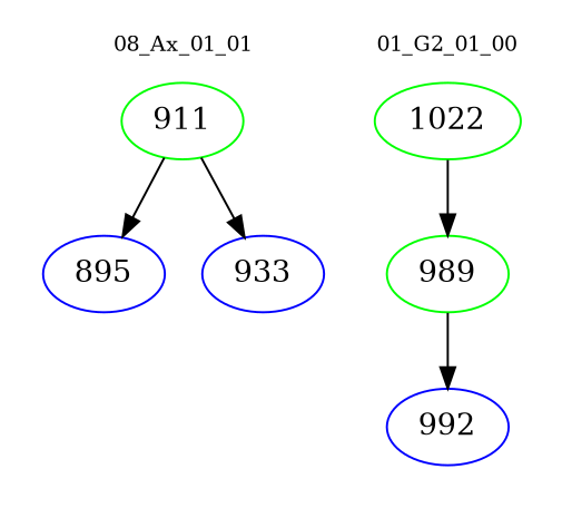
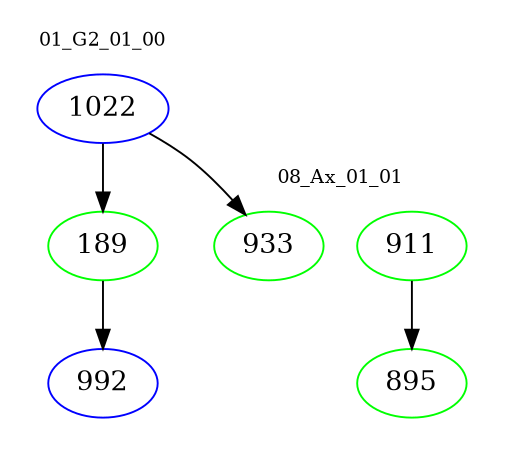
  digraph {
    node [color=green]
    edge [color=black]
    n1 [label=911]
-   n2 [color=blue label=895]
-   n3 [color=blue label=933]
-   n4 [label=989]
+   n2 [label=895]
+   n3 [label=933]
+   n4 [label=189]
    n5 [color=blue label=992]
-   n6 [label=1022]
+   n6 [color=blue label=1022]
    subgraph cluster_1 {
      color=white
      fontsize=10
      label="08_Ax_01_01"
      n1
      n2
      n3
    }
    subgraph cluster_2 {
      color=white
      fontsize=10
      label="01_G2_01_00"
      n4
      n5
      n6
    }
    n1 -> n2
-   n1 -> n3
+   n6 -> n3
    n4 -> n5
    n6 -> n4
  }
